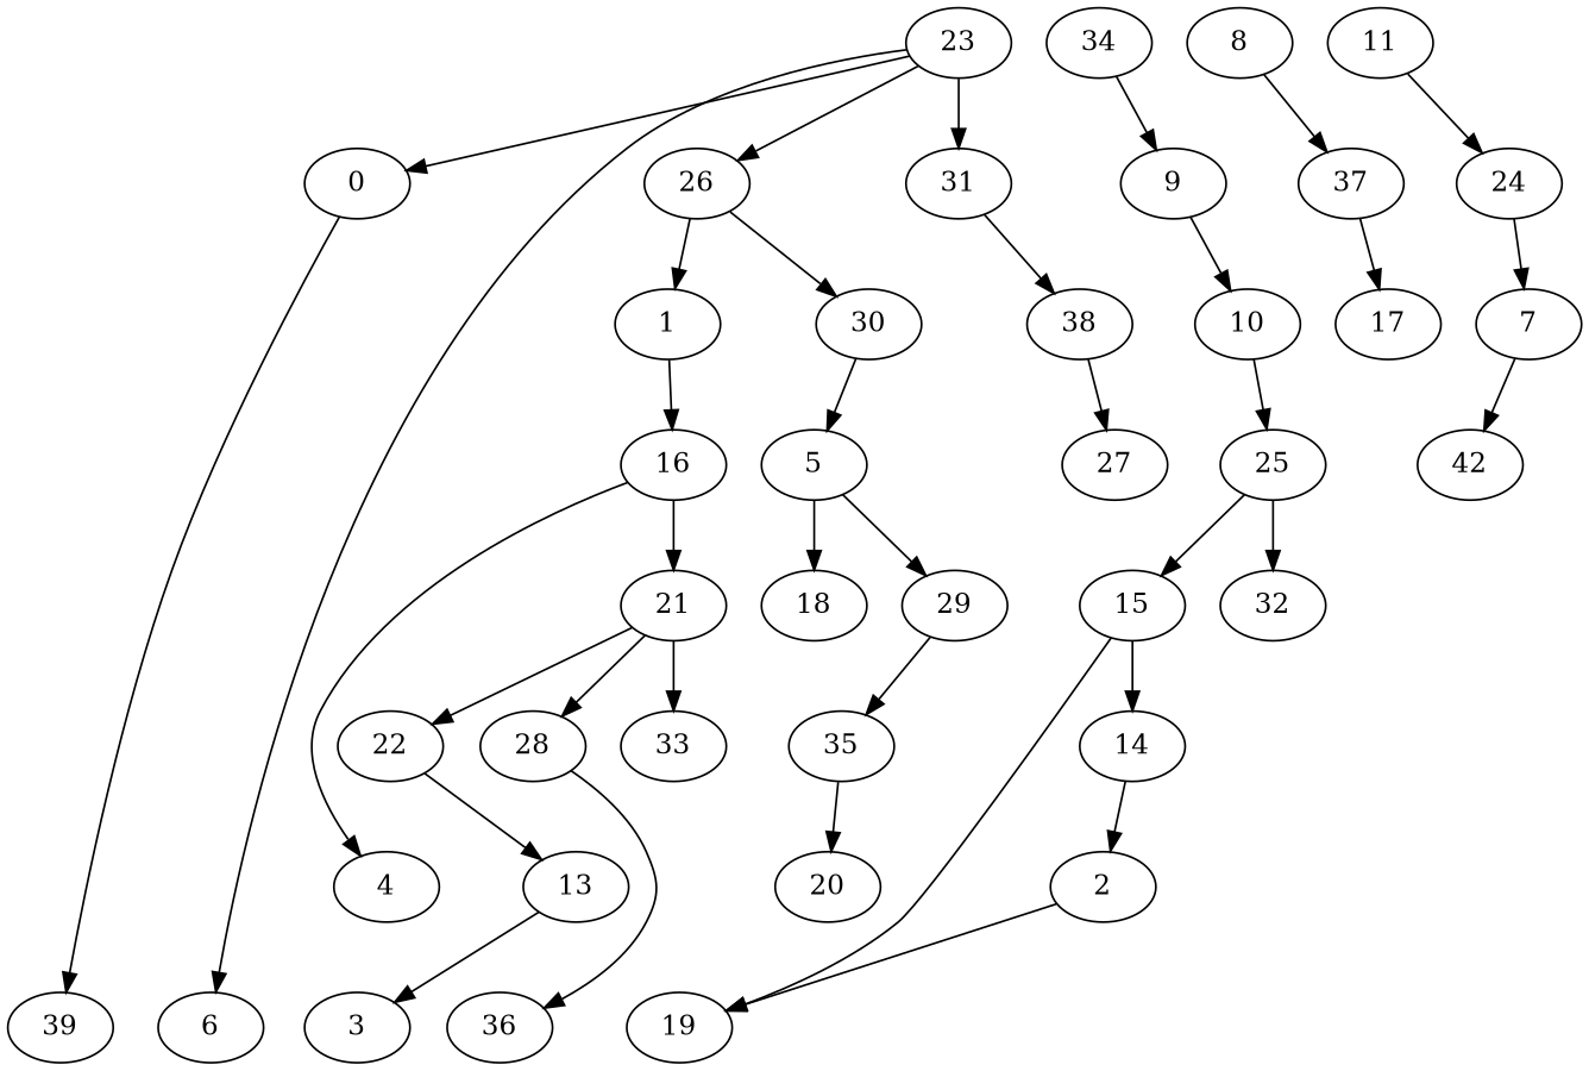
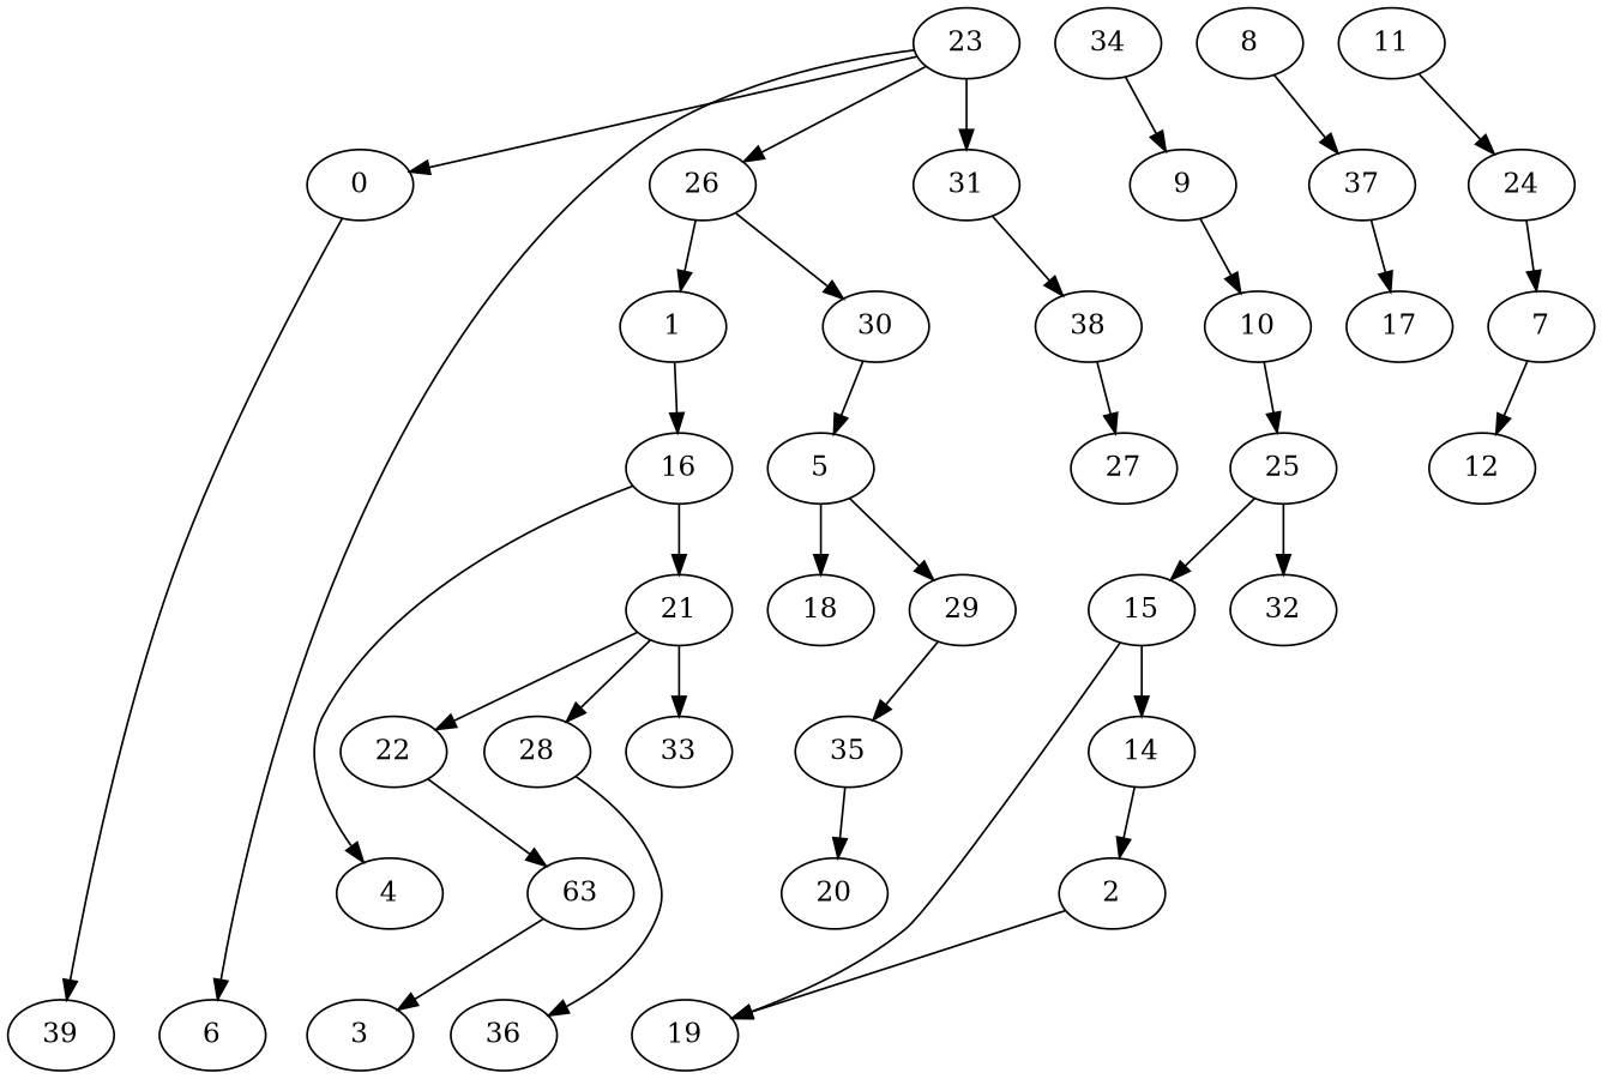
  digraph {
    edge [weight=0]
    0
    39
    1
    16
    4
    21
    22
    28
    33
-   13
+   13 [label=63]
    36
    2
    19
    8
    37
    17
    5
    18
    29
    35
    20
    34
    9
    10
    25
    7
-   12 [label=42]
+   12
    15
    32
    14
    11
    24
    3
    23
    6
    26
    31
    30
    38
    27
    0 -> 39
    1 -> 16
    16 -> 4
    16 -> 21
    21 -> 22
    21 -> 28
    21 -> 33 [weight=1]
    22 -> 13
    28 -> 36
    13 -> 3
    2 -> 19
    8 -> 37
    37 -> 17
    5 -> 18 [weight=1]
    5 -> 29
    29 -> 35
    35 -> 20
    34 -> 9
    9 -> 10
    10 -> 25
    25 -> 15
    25 -> 32 [weight=1]
    7 -> 12
    15 -> 19
    15 -> 14 [weight=1]
    14 -> 2
    11 -> 24
    24 -> 7
    23 -> 0
    23 -> 6
    23 -> 26
    23 -> 31 [weight=1]
    26 -> 1
    26 -> 30
    31 -> 38
    30 -> 5
    38 -> 27
  }
